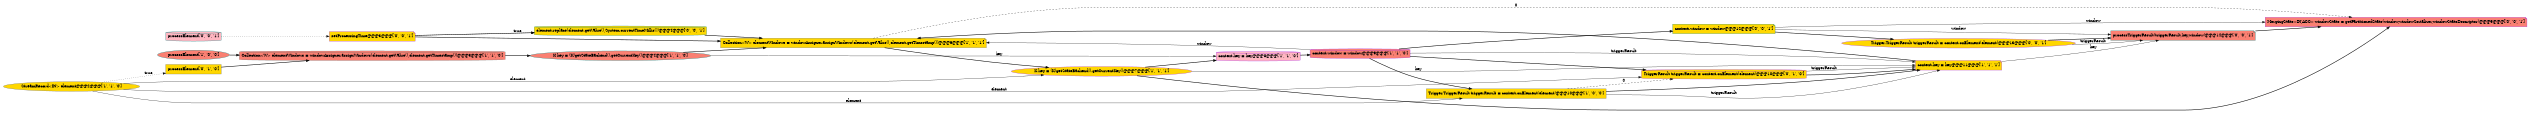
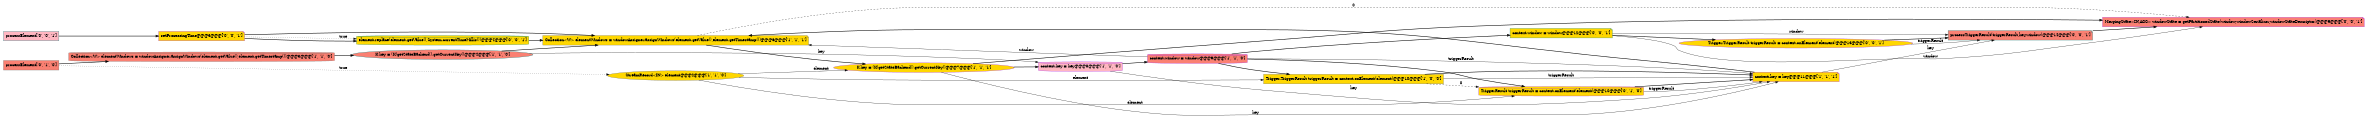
  digraph {
    rankdir=LR
    node [color=purple fillcolor=gold shape=note style=filled]
    edge [style=bold]
    n1 [color=gray40 fillcolor=salmon label="Collection<W> elementWindows = windowAssigner.assignWindows(element.getValue(),element.getTimestamp())@@@3@@@['1', '1', '0']" shape=cylinder]
    n2 [color=teal fillcolor=salmon label="K key = (K)getStateBackend().getCurrentKey()@@@4@@@['1', '1', '0']" shape=ellipse]
    n3 [color=gray40 label="Collection<W> elementWindows = windowAssigner.assignWindows(element.getValue(),element.getTimestamp())@@@6@@@['1', '1', '1']"]
    n4 [fillcolor=lightpink label="context.key = key@@@8@@@['1', '1', '0']" shape=cylinder]
    n5 [label="setProcessingTime@@@3@@@['0', '0', '1']"]
    n6 [color=teal label="element.replace(element.getValue(),System.currentTimeMillis())@@@4@@@['0', '0', '1']" shape=cylinder]
    n7 [fillcolor=salmon label="MergingState<IN,ACC> windowState = getPartitionedState(window,windowSerializer,windowStateDescriptor)@@@9@@@['0', '0', '1']"]
    n8 [label="K key = (K)getStateBackend().getCurrentKey()@@@7@@@['1', '1', '1']" shape=ellipse]
-   n9 [color=teal fillcolor=lightpink label="processElement['0', '0', '1']" shape=cylinder]
+   n9 [color=teal fillcolor=lightpink label="processElement['0', '0', '1']" shape=box]
    n10 [label="Trigger.TriggerResult triggerResult = context.onElement(element)@@@13@@@['0', '0', '1']" shape=ellipse]
    n11 [color=teal fillcolor=salmon label="processTriggerResult(triggerResult,key,window)@@@14@@@['0', '0', '1']"]
    n12 [color=teal label="context.window = window@@@12@@@['0', '0', '1']"]
-   n13 [color=teal fillcolor=salmon label="processElement['1', '0', '0']" shape=ellipse]
    n14 [color=gray40 label="StreamRecord<IN> element@@@2@@@['1', '1', '0']" shape=ellipse]
    n15 [color=gray40 label="Trigger.TriggerResult triggerResult = context.onElement(element)@@@10@@@['1', '0', '0']" shape=box]
    n16 [label="TriggerResult triggerResult = context.onElement(element)@@@10@@@['0', '1', '0']" shape=cylinder]
    n17 [label="context.key = key@@@11@@@['1', '1', '1']"]
    n18 [fillcolor=salmon label="context.window = window@@@9@@@['1', '1', '0']" shape=cylinder]
-   n19 [color=gray40 label="processElement['0', '1', '0']" shape=box]
+   n19 [color=gray40 fillcolor=salmon label="processElement['0', '1', '0']" shape=box]
    n1 -> n2
    n2 -> n3
    n2 -> n4 [label=key style=solid]
    n3 -> n7 [label=0 style=dashed]
    n3 -> n8
+   n4 -> n17 [label=key style=solid]
    n4 -> n18
    n5 -> n3
    n5 -> n6
    n5 -> n6 [label=true style=dotted]
    n6 -> n3
    n8 -> n4
    n8 -> n7
    n8 -> n17 [label=key style=solid]
-   n9 -> n5 [style=dotted]
+   n9 -> n5
    n10 -> n11 [label=triggerResult style=solid]
    n10 -> n11
    n11 -> n7
    n12 -> n7 [label=window style=solid]
    n12 -> n10
    n12 -> n11 [label=window style=solid]
-   n13 -> n1
    n14 -> n8 [label=element style=solid]
    n14 -> n15 [label=element style=solid]
    n14 -> n16 [label=element style=solid]
    n15 -> n16 [label=0 style=dashed]
    n15 -> n17
    n15 -> n17 [label=triggerResult style=solid]
    n16 -> n17
    n16 -> n17 [label=triggerResult style=solid]
    n17 -> n3
    n17 -> n11 [label=key style=solid]
    n18 -> n3 [label=window style=solid]
    n18 -> n12
    n18 -> n15
    n18 -> n16
    n18 -> n17 [label=triggerResult style=solid]
    n19 -> n1
-   n14 -> n19 [label=true style=dotted]
+   n19 -> n14 [label=true style=dotted]
  }
